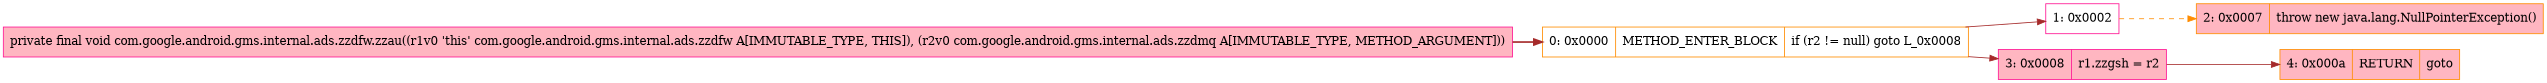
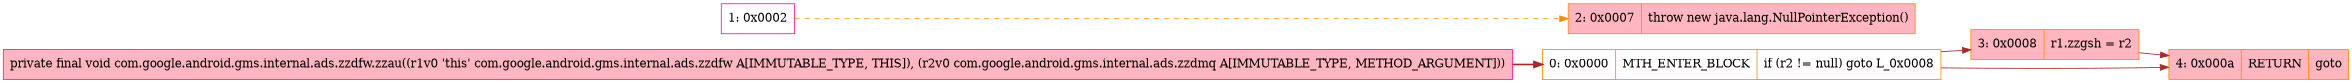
  digraph {
    rankdir=LR
    node [color=darkorange fillcolor=lightpink shape=record style=filled]
    edge [color=brown style=solid]
-   n1 [fillcolor=white label="{0\:\ 0x0000|METHOD_ENTER_BLOCK\l|if (r2 != null) goto L_0x0008\l}"]
+   n1 [fillcolor=white label="{0\:\ 0x0000|MTH_ENTER_BLOCK\l|if (r2 != null) goto L_0x0008\l}"]
    n2 [color=deeppink fillcolor=white label="{1\:\ 0x0002}"]
-   n3 [color=deeppink label="{3\:\ 0x0008|r1.zzgsh = r2\l}"]
+   n3 [label="{3\:\ 0x0008|r1.zzgsh = r2\l}"]
    n4 [label="{2\:\ 0x0007|throw new java.lang.NullPointerException()\l}"]
    n5 [label="{4\:\ 0x000a|RETURN\l|goto\l}"]
    n6 [color=deeppink label="{private final void com.google.android.gms.internal.ads.zzdfw.zzau((r1v0 'this' com.google.android.gms.internal.ads.zzdfw A[IMMUTABLE_TYPE, THIS]), (r2v0 com.google.android.gms.internal.ads.zzdmq A[IMMUTABLE_TYPE, METHOD_ARGUMENT])) }"]
-   n1 -> n2
+   n1 -> n5
    n1 -> n3
    n2 -> n4 [color=darkorange style=dashed]
    n3 -> n5
    n6 -> n1 [style=bold]
  }
